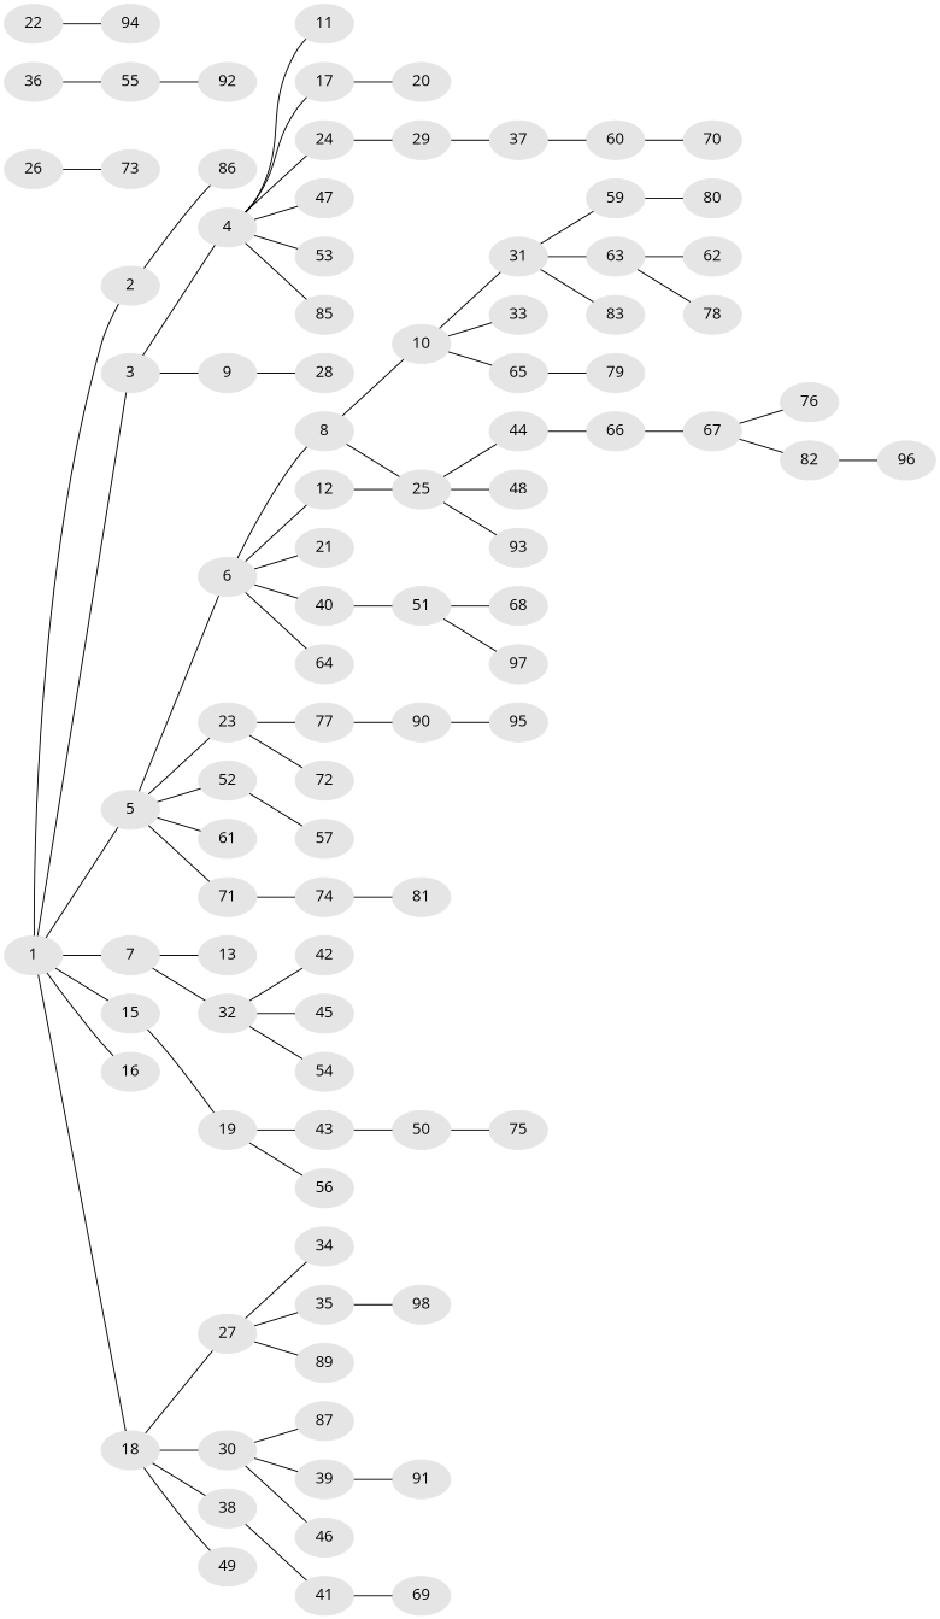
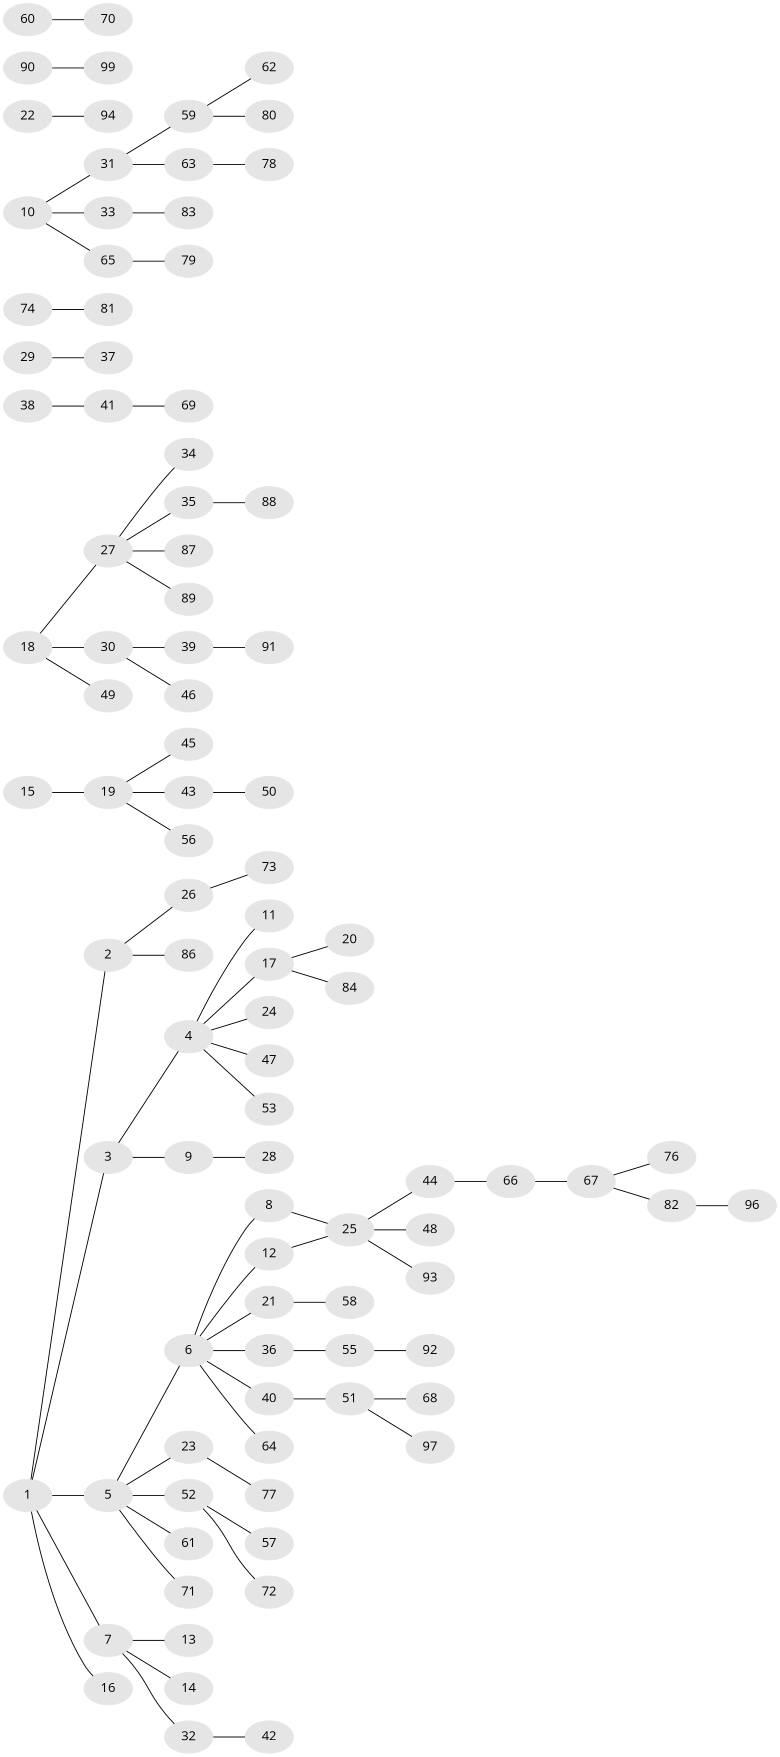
  graph {
    fontname="Open Sans"
    rankdir=LR
    node [color=gray90 fontname="Open Sans" style=filled]
    edge [fontname="Open Sans"]
    1
    2
    3
    5
    7
    15
    16
    18
    26
    86
    4
    9
    6
    23
    52
    61
    71
    13
+   14
    32
    19
    27
    30
    38
    49
    73
    11
    17
    24
    47
    53
-   85
    28
    20
+   84
    29
    8
    12
    21
    36
    40
    64
    77
    57
    72
    74
    10
    25
+   58
    55
    51
    42
    45
-   54
    31
    33
    65
    44
    48
    93
    59
    63
    83
    79
    22
    94
    43
    56
    34
    35
    87
    89
    39
    46
    41
    50
    90
    37
    66
-   88 [label=98]
+   88
    60
    91
    62
    80
    78
    92
    70
    69
    68
    97
-   75
    67
    76
    82
    96
    81
-   95
+   95 [label=99]
    1 -- 2
    1 -- 3
    1 -- 5
    1 -- 7
-   1 -- 15
    1 -- 16
-   1 -- 18
+   2 -- 26
    2 -- 86
    3 -- 4
    3 -- 9
    5 -- 6
    5 -- 23
    5 -- 52
    5 -- 61
    5 -- 71
    7 -- 13
+   7 -- 14
    7 -- 32
    15 -- 19
    18 -- 27
    18 -- 30
-   18 -- 38
    18 -- 49
    26 -- 73
    4 -- 11
    4 -- 17
    4 -- 24
    4 -- 47
    4 -- 53
-   4 -- 85
    9 -- 28
    6 -- 8
    6 -- 12
    6 -- 21
+   6 -- 36
    6 -- 40
    6 -- 64
    23 -- 77
    52 -- 57
-   23 -- 72
-   71 -- 74
+   52 -- 72
    32 -- 42
-   32 -- 45
-   32 -- 54
+   19 -- 45
    19 -- 43
    19 -- 56
    27 -- 34
    27 -- 35
-   30 -- 87
+   27 -- 87
    27 -- 89
    30 -- 39
    30 -- 46
    38 -- 41
    17 -- 20
-   24 -- 29
+   17 -- 84
    29 -- 37
-   8 -- 10
    8 -- 25
    12 -- 25
+   21 -- 58
    36 -- 55
    40 -- 51
-   77 -- 90
    74 -- 81
    10 -- 31
    10 -- 33
    10 -- 65
    25 -- 44
    25 -- 48
    25 -- 93
    55 -- 92
    51 -- 68
    51 -- 97
    31 -- 59
    31 -- 63
-   31 -- 83
+   33 -- 83
    65 -- 79
    44 -- 66
-   63 -- 62
+   59 -- 62
    59 -- 80
    63 -- 78
    22 -- 94
    43 -- 50
    35 -- 88
    39 -- 91
    41 -- 69
-   50 -- 75
    90 -- 95
-   37 -- 60
    66 -- 67
    60 -- 70
    67 -- 76
    67 -- 82
    82 -- 96
  }
